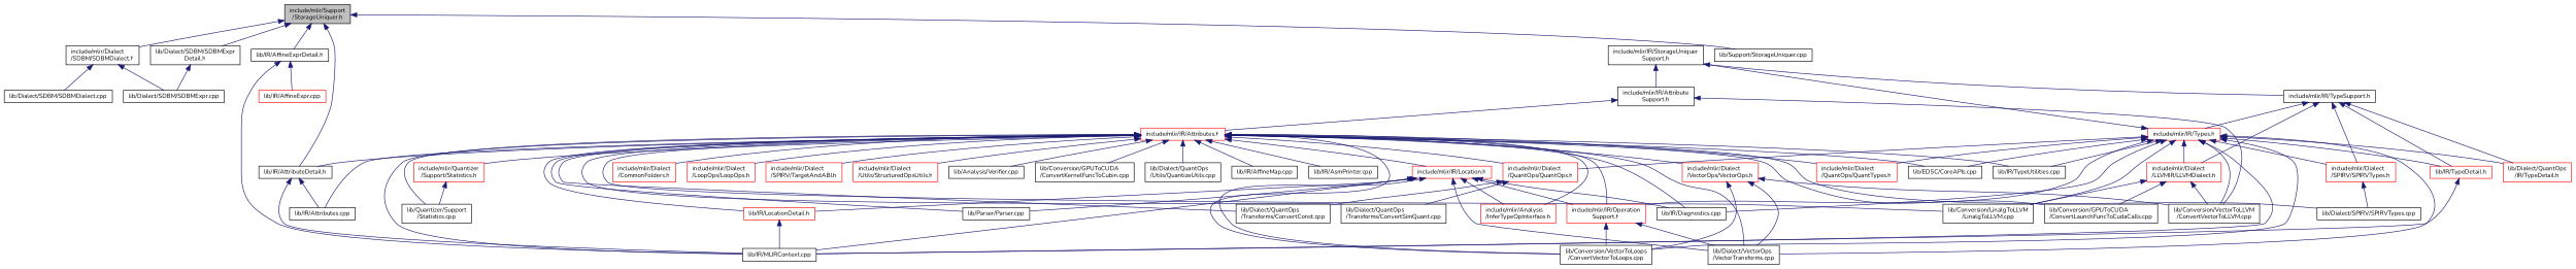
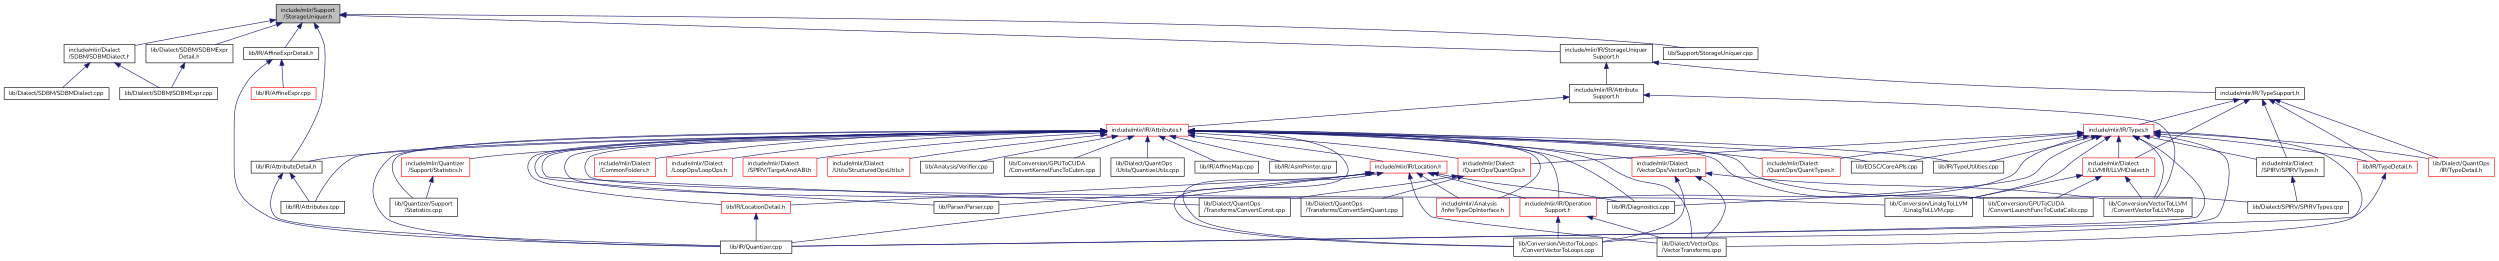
  digraph {
    fontname=Nunito
    node [color=black fontname=Nunito fontsize=10 shape=record]
    edge [color=midnightblue dir=back fontname=Nunito fontsize=10 labelfontname=Helvetica labelfontsize=10 style=solid]
    n1 [fillcolor=grey75 fontcolor=black height=0.2 label="include/mlir/Support\l/StorageUniquer.h" style=filled width=0.4]
    n2 [height=0.2 label="include/mlir/Dialect\l/SDBM/SDBMDialect.h" width=0.4]
    n3 [height=0.2 label="include/mlir/IR/StorageUniquer\lSupport.h" width=0.4]
    n4 [height=0.2 label="lib/IR/AttributeDetail.h" width=0.4]
    n5 [height=0.2 label="lib/Dialect/SDBM/SDBMExpr\lDetail.h" width=0.4]
    n6 [height=0.2 label="lib/IR/AffineExprDetail.h" width=0.4]
    n7 [height=0.2 label="lib/Support/StorageUniquer.cpp" width=0.4]
    n8 [height=0.2 label="lib/Dialect/SDBM/SDBMDialect.cpp" width=0.4]
    n9 [height=0.2 label="lib/Dialect/SDBM/SDBMExpr.cpp" width=0.4]
    n10 [height=0.2 label="include/mlir/IR/Attribute\lSupport.h" width=0.4]
    n11 [height=0.2 label="include/mlir/IR/TypeSupport.h" width=0.4]
-   n12 [height=0.2 label="lib/IR/MLIRContext.cpp" width=0.4]
+   n12 [height=0.2 label="lib/IR/Quantizer.cpp" width=0.4]
    n13 [height=0.2 label="lib/IR/Attributes.cpp" width=0.4]
    n14 [color=red height=0.2 label="lib/IR/AffineExpr.cpp" width=0.4]
    n15 [color=red height=0.2 label="include/mlir/IR/Attributes.h" width=0.4]
    n16 [height=0.2 label="lib/Conversion/VectorToLLVM\l/ConvertVectorToLLVM.cpp" width=0.4]
    n17 [color=red height=0.2 label="include/mlir/Dialect\l/LLVMIR/LLVMDialect.h" width=0.4]
-   n18 [color=red height=0.2 label="include/mlir/Dialect\l/SPIRV/SPIRVTypes.h" width=0.4]
+   n18 [height=0.2 label="include/mlir/Dialect\l/SPIRV/SPIRVTypes.h" width=0.4]
    n19 [color=red height=0.2 label="include/mlir/IR/Types.h" width=0.4]
    n20 [color=red height=0.2 label="lib/Dialect/QuantOps\l/IR/TypeDetail.h" width=0.4]
    n21 [color=red height=0.2 label="lib/IR/TypeDetail.h" width=0.4]
    n22 [color=red height=0.2 label="include/mlir/Analysis\l/InferTypeOpInterface.h" width=0.4]
    n23 [color=red height=0.2 label="include/mlir/Dialect\l/CommonFolders.h" width=0.4]
    n24 [color=red height=0.2 label="include/mlir/Dialect\l/LoopOps/LoopOps.h" width=0.4]
    n25 [color=red height=0.2 label="include/mlir/Dialect\l/QuantOps/QuantOps.h" width=0.4]
    n26 [height=0.2 label="lib/Dialect/QuantOps\l/Transforms/ConvertConst.cpp" width=0.4]
    n27 [height=0.2 label="lib/Dialect/QuantOps\l/Transforms/ConvertSimQuant.cpp" width=0.4]
    n28 [color=red height=0.2 label="include/mlir/Dialect\l/QuantOps/QuantTypes.h" width=0.4]
    n29 [color=red height=0.2 label="include/mlir/Dialect\l/SPIRV/TargetAndABI.h" width=0.4]
    n30 [color=red height=0.2 label="include/mlir/Dialect\l/Utils/StructuredOpsUtils.h" width=0.4]
    n31 [color=red height=0.2 label="include/mlir/Dialect\l/VectorOps/VectorOps.h" width=0.4]
    n32 [height=0.2 label="lib/Conversion/VectorToLoops\l/ConvertVectorToLoops.cpp" width=0.4]
    n33 [height=0.2 label="lib/Dialect/VectorOps\l/VectorTransforms.cpp" width=0.4]
    n34 [color=red height=0.2 label="include/mlir/IR/Location.h" width=0.4]
    n35 [color=red height=0.2 label="include/mlir/IR/Operation\lSupport.h" width=0.4]
    n36 [height=0.2 label="lib/IR/Diagnostics.cpp" width=0.4]
    n37 [color=red height=0.2 label="lib/IR/LocationDetail.h" width=0.4]
    n38 [height=0.2 label="lib/Parser/Parser.cpp" width=0.4]
    n39 [color=red height=0.2 label="include/mlir/Quantizer\l/Support/Statistics.h" width=0.4]
    n40 [height=0.2 label="lib/Quantizer/Support\l/Statistics.cpp" width=0.4]
    n41 [height=0.2 label="lib/Analysis/Verifier.cpp" width=0.4]
    n42 [height=0.2 label="lib/Conversion/GPUToCUDA\l/ConvertKernelFuncToCubin.cpp" width=0.4]
    n43 [height=0.2 label="lib/Conversion/GPUToCUDA\l/ConvertLaunchFuncToCudaCalls.cpp" width=0.4]
    n44 [height=0.2 label="lib/Conversion/LinalgToLLVM\l/LinalgToLLVM.cpp" width=0.4]
    n45 [height=0.2 label="lib/Dialect/QuantOps\l/Utils/QuantizeUtils.cpp" width=0.4]
    n46 [height=0.2 label="lib/Dialect/SPIRV/SPIRVTypes.cpp" width=0.4]
    n47 [height=0.2 label="lib/EDSC/CoreAPIs.cpp" width=0.4]
    n48 [height=0.2 label="lib/IR/AffineMap.cpp" width=0.4]
    n49 [height=0.2 label="lib/IR/AsmPrinter.cpp" width=0.4]
    n50 [height=0.2 label="lib/IR/TypeUtilities.cpp" width=0.4]
    n1 -> n2
-   n19 -> n3
+   n1 -> n3
    n1 -> n4
    n1 -> n5
    n1 -> n6
    n1 -> n7
    n2 -> n8
    n2 -> n9
    n3 -> n10
    n3 -> n11
    n4 -> n12
    n4 -> n13
    n5 -> n9
    n6 -> n12
    n6 -> n14
    n10 -> n15
    n10 -> n16
    n11 -> n17
    n11 -> n18
    n11 -> n19
    n11 -> n20
    n11 -> n21
    n15 -> n4
    n15 -> n12
    n15 -> n13
    n15 -> n22
    n15 -> n23
    n15 -> n24
    n15 -> n25
    n15 -> n26
    n15 -> n27
    n15 -> n28
    n15 -> n29
    n15 -> n30
    n15 -> n31
    n15 -> n32
    n15 -> n33
    n15 -> n34
    n15 -> n35
    n15 -> n36
    n15 -> n37
    n15 -> n38
    n15 -> n39
    n15 -> n40
    n15 -> n41
    n15 -> n42
    n15 -> n43
    n15 -> n44
    n15 -> n45
    n15 -> n46
    n15 -> n47
    n15 -> n48
    n15 -> n49
    n15 -> n50
    n17 -> n16
    n17 -> n43
    n17 -> n44
    n18 -> n46
    n19 -> n12
    n19 -> n16
    n19 -> n17
    n19 -> n18
    n19 -> n20
    n19 -> n21
    n19 -> n25
    n19 -> n28
    n19 -> n32
    n19 -> n33
    n19 -> n35
    n19 -> n36
    n19 -> n44
    n19 -> n47
    n19 -> n50
    n21 -> n12
    n25 -> n26
    n25 -> n27
    n31 -> n16
    n31 -> n32
    n31 -> n33
    n34 -> n12
    n34 -> n22
    n34 -> n32
    n34 -> n33
    n34 -> n35
    n34 -> n36
    n34 -> n37
    n34 -> n38
    n35 -> n32
    n35 -> n33
    n37 -> n12
    n39 -> n40
  }
